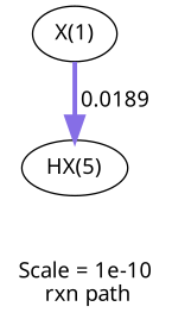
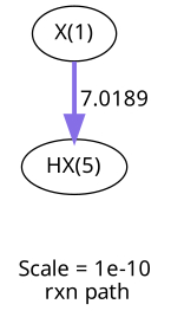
  digraph {
    fontname="Noto Sans"
    label="Scale = 1e-10\l rxn path"
    node [fontname="Noto Sans"]
    n1 [label="X(1)"]
    n2 [label="HX(5)"]
-   n1 -> n2 [arrowsize=1.5 color="0.7, 0.519, 0.9" fontname="Noto Sans" label=" 0.0189" style="setlinewidth(3)"]
+   n1 -> n2 [arrowsize=1.5 color="0.7, 0.519, 0.9" fontname="Noto Sans" label=" 7.0189" style="setlinewidth(3)"]
  }
